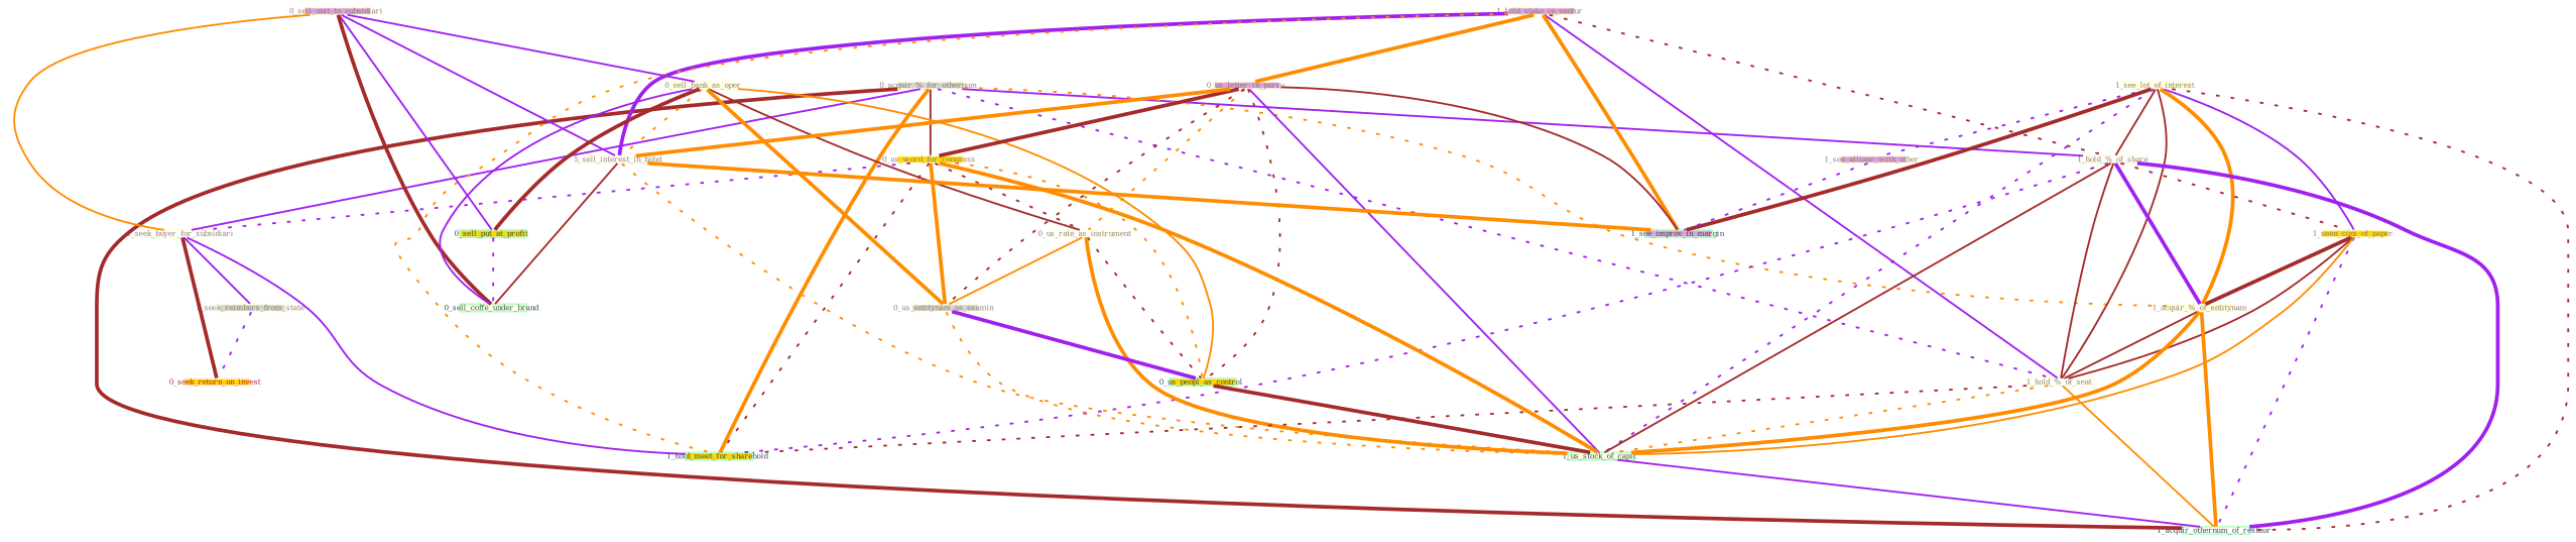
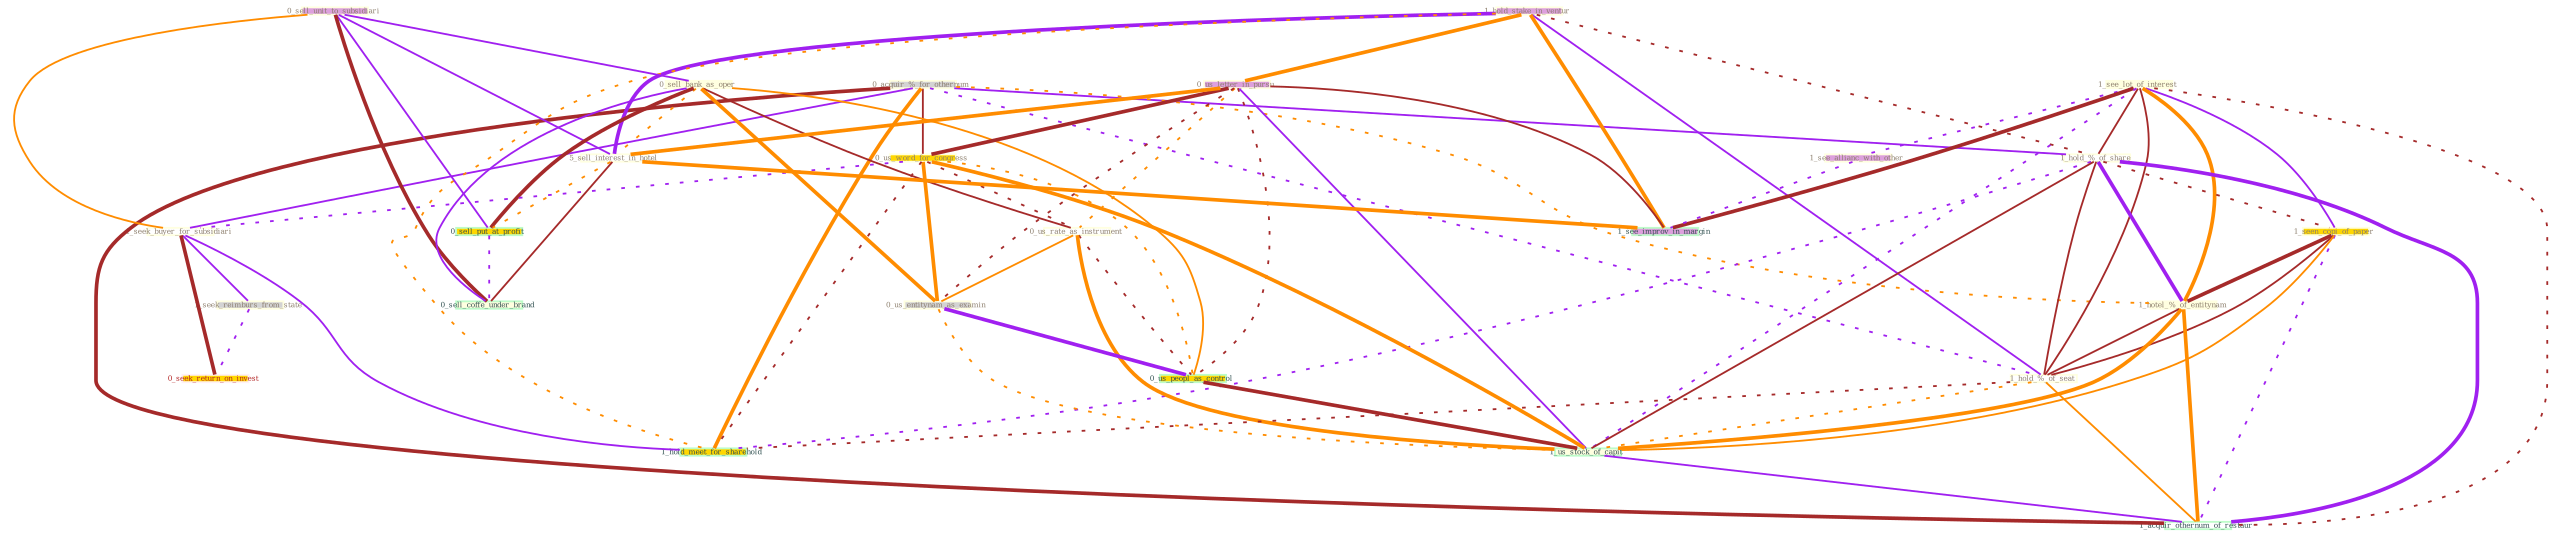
  graph {
    node [color="#ffffe0" fillcolor=white fixedsize=true fontcolor="#8b7d6b" fontsize=4 shape=polygon style=filled]
    edge [color=brown style=solid w=1]
    "0_acquir_%_for_othernum " [fillcolor=lightgrey height=.06 width=.5]
    "1_hold_stake_in_ventur " [fillcolor=plum height=.06 width=.5]
    "0_sell_unit_to_subsidiari " [fillcolor=plum height=.06 width=.5]
    "0_sell_bank_as_oper " [fillcolor=lightyellow height=.06 width=.5]
    "0_us_letter_in_pursu " [fillcolor=plum height=.06 width=.5]
    "1_see_lot_of_interest " [fillcolor=lightyellow height=.06 width=.5]
    "1_hold_%_of_share " [height=.06 width=.5]
    "1_seen_copi_of_paper " [fillcolor=gold height=.06 width=.5]
    "0_us_word_for_congress " [fillcolor=gold height=.06 width=.5]
    "1_seek_buyer_for_subsidiari " [height=.06 width=.5]
-   "1_acquir_%_of_entitynam " [fillcolor=lightyellow height=.06 width=.5]
+   "1_acquir_%_of_entitynam " [fillcolor=lightyellow height=.06 width=.5 label="1_hotel_%_of_entitynam"]
    "0_us_rate_as_instrument " [height=.06 width=.5]
    "1_see_allianc_with_other " [fillcolor=plum height=.06 width=.5]
    "1_hold_%_of_seat " [height=.06 width=.5]
    "1_seek_reimburs_from_state " [fillcolor=lightgrey height=.06 width=.5]
    n16 [height=.06 label="5_sell_interest_in_hotel" width=.5]
    "0_us_entitynam_as_examin " [fillcolor=lightgrey height=.06 width=.5]
    "0_seek_return_on_invest " [color="#fff0f5" fillcolor=gold fontcolor="#b22222" height=.06 width=.5]
    "1_hold_meet_for_sharehold " [color="#BDFCC9" fillcolor=gold fontcolor="#2f4f4f" height=.06 width=.5]
    "1_acquir_othernum_of_restaur " [color="#BDFCC9" fontcolor="#2f4f4f" height=.06 width=.5]
    "1_see_improv_in_margin " [color="#BDFCC9" fillcolor=plum fontcolor="#2f4f4f" height=.06 width=.5]
    "0_sell_put_at_profit " [color="#BDFCC9" fillcolor=gold fontcolor="#2f4f4f" height=.06 width=.5]
    "0_sell_coffe_under_brand " [color="#BDFCC9" fillcolor=lightyellow fontcolor="#2f4f4f" height=.06 width=.5]
    "0_us_peopl_as_control " [color="#BDFCC9" fillcolor=gold fontcolor="#2f4f4f" height=.06 width=.5]
    "1_us_stock_of_capit " [color="#BDFCC9" fillcolor=lightyellow fontcolor="#2f4f4f" height=.06 width=.5]
    subgraph sub_1 {
      "0_acquir_%_for_othernum "
      "1_hold_stake_in_ventur "
      "0_sell_unit_to_subsidiari "
      "0_sell_bank_as_oper "
      "0_us_letter_in_pursu "
      "1_see_lot_of_interest "
      "1_hold_%_of_share "
      "1_seen_copi_of_paper "
      "0_us_word_for_congress "
      "1_seek_buyer_for_subsidiari "
      "1_acquir_%_of_entitynam "
      "0_us_rate_as_instrument "
      "1_see_allianc_with_other "
      "1_hold_%_of_seat "
      "1_seek_reimburs_from_state "
      n16
      "0_us_entitynam_as_examin "
    }
    subgraph sub_2 {
      "0_seek_return_on_invest "
    }
    "0_acquir_%_for_othernum " -- "1_hold_%_of_share " [color=purple]
    "0_acquir_%_for_othernum " -- "0_us_word_for_congress "
    "0_acquir_%_for_othernum " -- "1_seek_buyer_for_subsidiari " [color=purple]
    "0_acquir_%_for_othernum " -- "1_acquir_%_of_entitynam " [color=darkorange style=dotted w=2]
    "0_acquir_%_for_othernum " -- "1_hold_%_of_seat " [color=purple style=dotted]
    "0_acquir_%_for_othernum " -- "1_hold_meet_for_sharehold " [color=darkorange style=bold]
    "0_acquir_%_for_othernum " -- "1_acquir_othernum_of_restaur " [style=bold]
    "1_hold_stake_in_ventur " -- "0_us_letter_in_pursu " [color=darkorange style=bold]
    "1_hold_stake_in_ventur " -- "1_hold_%_of_share " [style=dotted]
    "1_hold_stake_in_ventur " -- "1_hold_%_of_seat " [color=purple]
    "1_hold_stake_in_ventur " -- n16 [color=purple style=bold]
    "1_hold_stake_in_ventur " -- "1_hold_meet_for_sharehold " [color=darkorange style=dotted]
    "1_hold_stake_in_ventur " -- "1_see_improv_in_margin " [color=darkorange style=bold]
    "0_sell_unit_to_subsidiari " -- "0_sell_bank_as_oper " [color=purple]
    "0_sell_unit_to_subsidiari " -- "1_seek_buyer_for_subsidiari " [color=darkorange]
    "0_sell_unit_to_subsidiari " -- n16 [color=purple]
    "0_sell_unit_to_subsidiari " -- "0_sell_put_at_profit " [color=purple]
    "0_sell_unit_to_subsidiari " -- "0_sell_coffe_under_brand " [style=bold]
    "0_sell_bank_as_oper " -- "0_us_rate_as_instrument "
    "0_sell_bank_as_oper " -- n16 [color=darkorange style=dotted]
    "0_sell_bank_as_oper " -- "0_us_entitynam_as_examin " [color=darkorange style=bold]
    "0_sell_bank_as_oper " -- "0_sell_put_at_profit " [style=bold]
    "0_sell_bank_as_oper " -- "0_sell_coffe_under_brand " [color=purple]
    "0_sell_bank_as_oper " -- "0_us_peopl_as_control " [color=darkorange]
    "0_us_letter_in_pursu " -- "0_us_word_for_congress " [style=bold]
    "0_us_letter_in_pursu " -- "0_us_rate_as_instrument " [color=darkorange style=dotted]
    "0_us_letter_in_pursu " -- n16 [color=darkorange style=bold]
    "0_us_letter_in_pursu " -- "0_us_entitynam_as_examin " [style=dotted]
    "0_us_letter_in_pursu " -- "1_see_improv_in_margin "
    "0_us_letter_in_pursu " -- "0_us_peopl_as_control " [style=dotted]
    "0_us_letter_in_pursu " -- "1_us_stock_of_capit " [color=purple]
    "1_see_lot_of_interest " -- "1_hold_%_of_share "
    "1_see_lot_of_interest " -- "1_seen_copi_of_paper " [color=purple]
    "1_see_lot_of_interest " -- "1_acquir_%_of_entitynam " [color=darkorange style=bold]
    "1_see_lot_of_interest " -- "1_see_allianc_with_other " [color=purple style=dotted]
    "1_see_lot_of_interest " -- "1_hold_%_of_seat "
    "1_see_lot_of_interest " -- "1_acquir_othernum_of_restaur " [style=dotted]
    "1_see_lot_of_interest " -- "1_see_improv_in_margin " [style=bold]
    "1_see_lot_of_interest " -- "1_us_stock_of_capit " [color=purple style=dotted]
    "1_hold_%_of_share " -- "1_seen_copi_of_paper " [style=dotted]
    "1_hold_%_of_share " -- "1_acquir_%_of_entitynam " [color=purple style=bold w=2]
    "1_hold_%_of_share " -- "1_hold_%_of_seat " [w=3]
    "1_hold_%_of_share " -- "1_hold_meet_for_sharehold " [color=purple style=dotted]
    "1_hold_%_of_share " -- "1_acquir_othernum_of_restaur " [color=purple style=bold]
    "1_hold_%_of_share " -- "1_us_stock_of_capit "
    "1_seen_copi_of_paper " -- "1_acquir_%_of_entitynam " [style=bold]
    "1_seen_copi_of_paper " -- "1_hold_%_of_seat "
    "1_seen_copi_of_paper " -- "1_acquir_othernum_of_restaur " [color=purple style=dotted]
    "1_seen_copi_of_paper " -- "1_us_stock_of_capit " [color=darkorange]
    "0_us_word_for_congress " -- "1_seek_buyer_for_subsidiari " [color=purple style=dotted]
    "0_us_word_for_congress " -- "0_us_rate_as_instrument " [style=dotted]
    "0_us_word_for_congress " -- "0_us_entitynam_as_examin " [color=darkorange style=bold]
    "0_us_word_for_congress " -- "1_hold_meet_for_sharehold " [style=dotted]
    "0_us_word_for_congress " -- "0_us_peopl_as_control " [color=darkorange style=dotted]
    "0_us_word_for_congress " -- "1_us_stock_of_capit " [color=darkorange style=bold]
    "1_seek_buyer_for_subsidiari " -- "1_seek_reimburs_from_state " [color=purple]
    "1_seek_buyer_for_subsidiari " -- "0_seek_return_on_invest " [style=bold]
    "1_seek_buyer_for_subsidiari " -- "1_hold_meet_for_sharehold " [color=purple]
    "1_acquir_%_of_entitynam " -- "1_hold_%_of_seat " [w=2]
    "1_acquir_%_of_entitynam " -- "1_acquir_othernum_of_restaur " [color=darkorange style=bold w=2]
    "1_acquir_%_of_entitynam " -- "1_us_stock_of_capit " [color=darkorange style=bold]
    "0_us_rate_as_instrument " -- "0_us_entitynam_as_examin " [color=darkorange w=2]
    "0_us_rate_as_instrument " -- "0_us_peopl_as_control " [style=dotted w=2]
    "0_us_rate_as_instrument " -- "1_us_stock_of_capit " [color=darkorange style=bold]
    "1_see_allianc_with_other " -- "1_see_improv_in_margin " [color=purple style=dotted]
    "1_hold_%_of_seat " -- "1_hold_meet_for_sharehold " [style=dotted]
    "1_hold_%_of_seat " -- "1_acquir_othernum_of_restaur " [color=darkorange]
    "1_hold_%_of_seat " -- "1_us_stock_of_capit " [color=darkorange style=dotted]
    "1_seek_reimburs_from_state " -- "0_seek_return_on_invest " [color=purple style=dotted]
    n16 -- "1_see_improv_in_margin " [color=darkorange style=bold]
-   n16 -- "1_us_stock_of_capit " [color=darkorange style=dotted]
+   n16 -- "0_sell_put_at_profit " [color=darkorange style=dotted]
    n16 -- "0_sell_coffe_under_brand "
    "0_us_entitynam_as_examin " -- "0_us_peopl_as_control " [color=purple style=bold w=2]
    "0_us_entitynam_as_examin " -- "1_us_stock_of_capit " [color=darkorange style=dotted]
    "0_sell_put_at_profit " -- "0_sell_coffe_under_brand " [color=purple style=dotted]
    "0_us_peopl_as_control " -- "1_us_stock_of_capit " [style=bold]
    "1_us_stock_of_capit " -- "1_acquir_othernum_of_restaur " [color=purple]
  }
